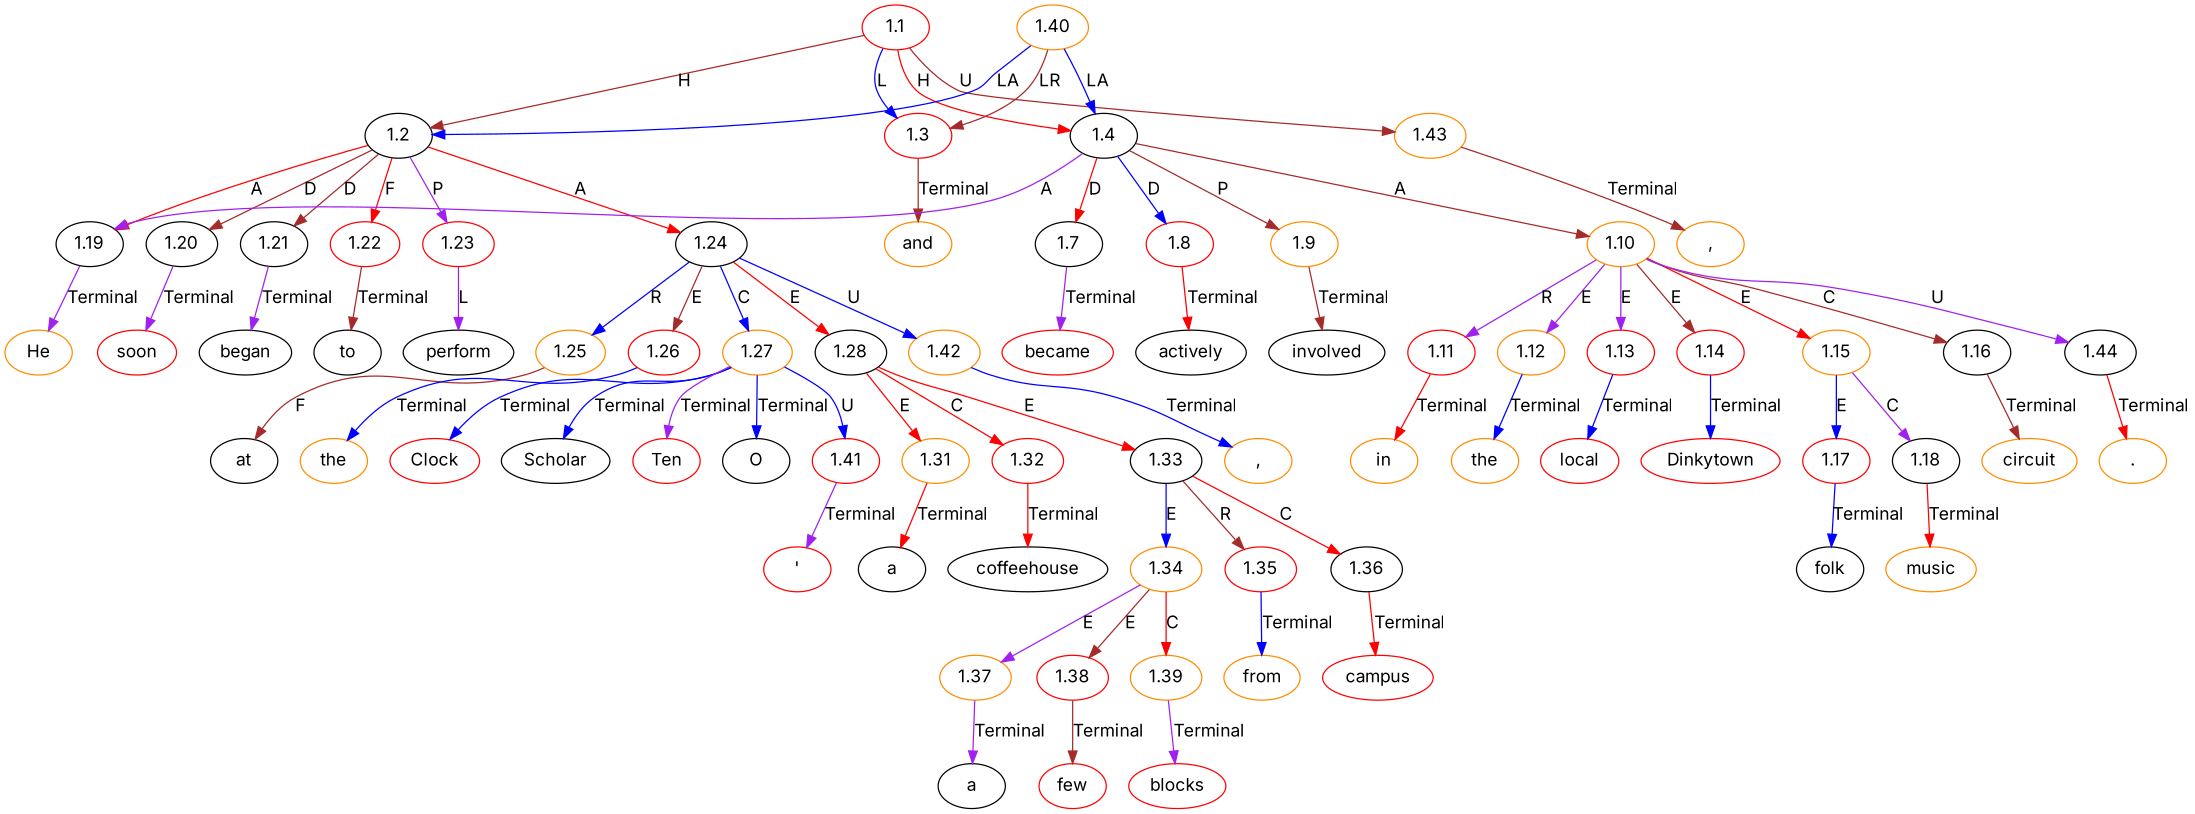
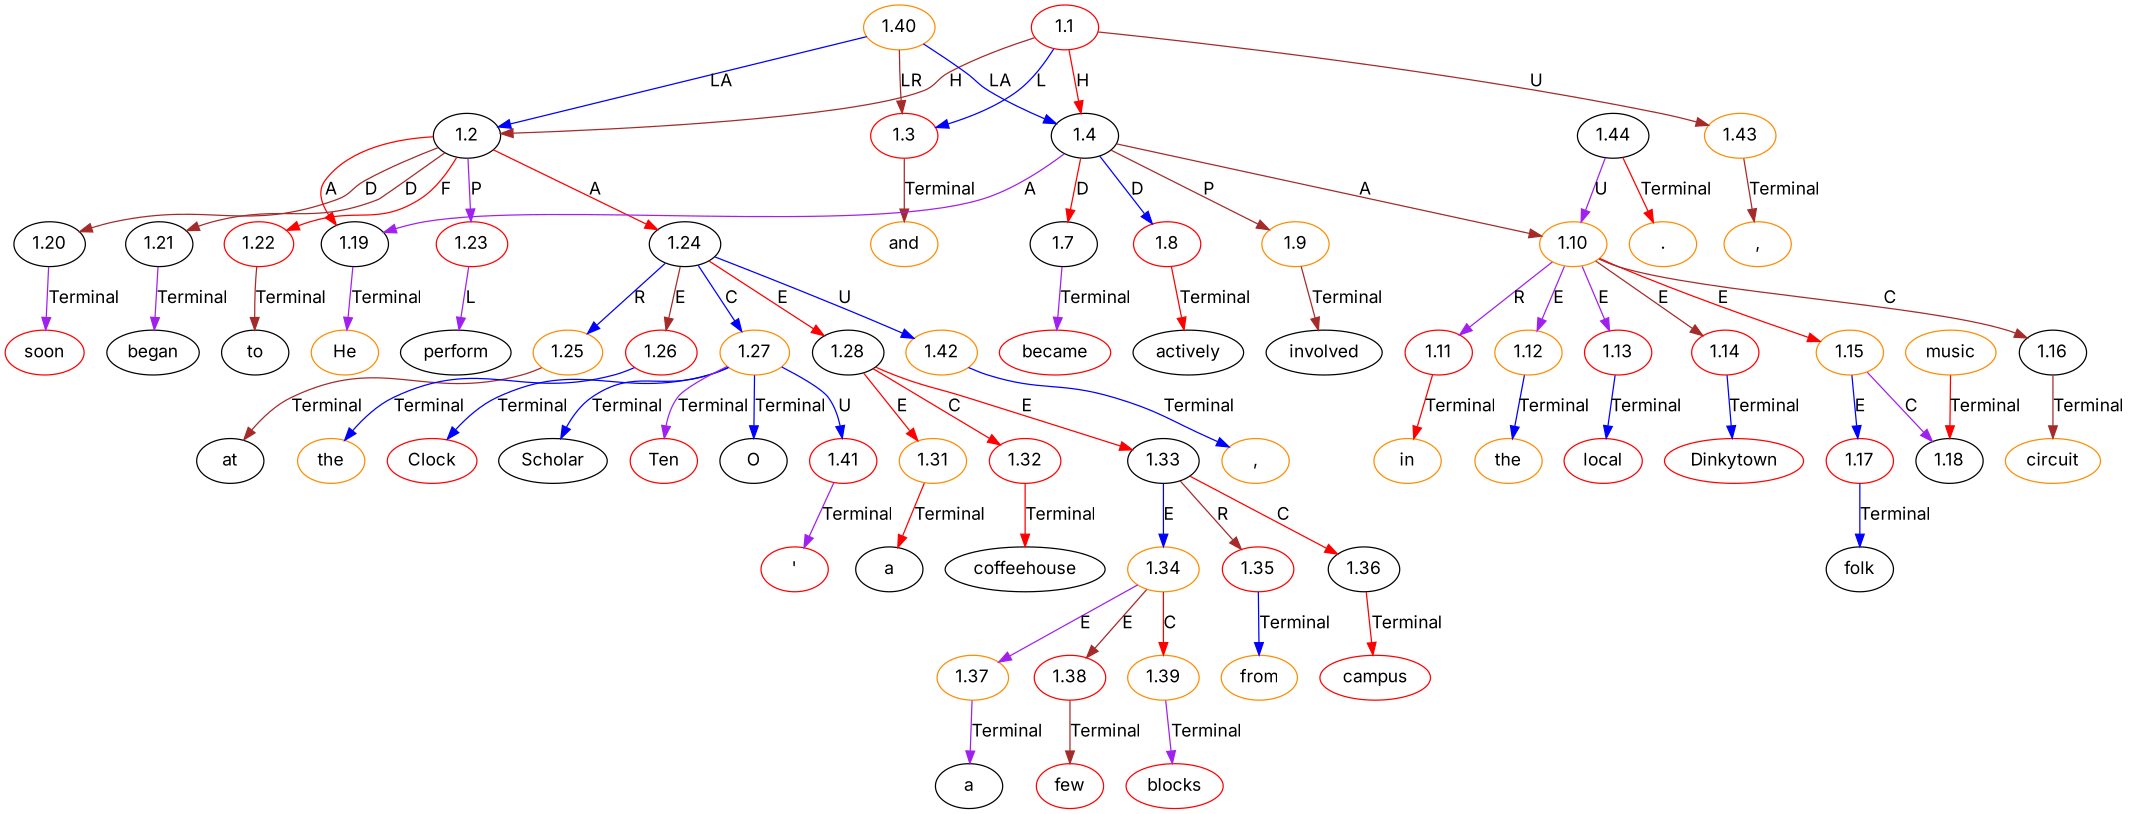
  digraph {
    fontname=Inter
    node [color=black fontname=Inter ordering=out]
    edge [color=blue fontname=Inter ordering=out]
    n1 [color=darkorange label=He]
    n2 [color=red label="'"]
    n3 [color=red label=Clock]
    n4 [label=Scholar]
    n5 [color=darkorange label=","]
    n6 [label=a]
    n7 [label=coffeehouse]
    n8 [label=a]
    n9 [color=red label=few]
    n10 [color=red label=blocks]
    n11 [color=darkorange label=from]
    n12 [color=red label=soon]
    n13 [color=red label=campus]
    n14 [color=darkorange label=","]
    n15 [color=darkorange label=and]
    n16 [color=red label=became]
    n17 [label=actively]
    n18 [label=involved]
    n19 [color=darkorange label=in]
    n20 [color=darkorange label=the]
    n21 [color=red label=local]
    n22 [color=red label=Dinkytown]
    n23 [label=began]
    n24 [label=folk]
    n25 [color=darkorange label=music]
    n26 [color=darkorange label=circuit]
    n27 [color=darkorange label="."]
    n28 [label=to]
    n29 [label=perform]
    n30 [label=at]
    n31 [color=darkorange label=the]
    n32 [color=red label=Ten]
    n33 [label=O]
    n34 [color=red label=1.1]
    n35 [label=1.2]
    n36 [color=red label=1.3]
    n37 [label=1.4]
    n38 [color=darkorange label=1.43]
    n39 [label=1.19]
    n40 [label=1.20]
    n41 [label=1.21]
    n42 [color=red label=1.22]
    n43 [color=red label=1.23]
    n44 [label=1.24]
    n45 [label=1.7]
    n46 [color=red label=1.8]
    n47 [color=darkorange label=1.9]
    n48 [color=darkorange label=1.10]
    n49 [color=darkorange label=1.25]
    n50 [color=red label=1.26]
    n51 [color=darkorange label=1.27]
    n52 [label=1.28]
    n53 [color=darkorange label=1.42]
    n54 [color=red label=1.11]
    n55 [color=darkorange label=1.12]
    n56 [color=red label=1.13]
    n57 [color=red label=1.14]
    n58 [color=darkorange label=1.15]
    n59 [label=1.16]
    n60 [label=1.44]
    n61 [color=red label=1.17]
    n62 [label=1.18]
    n63 [color=red label=1.41]
    n64 [color=darkorange label=1.31]
    n65 [color=red label=1.32]
    n66 [label=1.33]
    n67 [color=darkorange label=1.34]
    n68 [color=red label=1.35]
    n69 [label=1.36]
    n70 [color=darkorange label=1.37]
    n71 [color=red label=1.38]
    n72 [color=darkorange label=1.39]
    n73 [color=darkorange label=1.40]
    n34 -> n35 [color=brown label=H]
    n34 -> n36 [label=L]
    n34 -> n37 [color=red label=H]
    n34 -> n38 [color=brown label=U]
    n35 -> n39 [color=red label=A]
    n35 -> n40 [color=brown label=D]
    n35 -> n41 [color=brown label=D]
    n35 -> n42 [color=red label=F]
    n35 -> n43 [color=purple label=P]
    n35 -> n44 [color=red label=A]
    n36 -> n15 [color=brown label=Terminal]
    n37 -> n39 [color=purple label=A]
    n37 -> n45 [color=red label=D]
    n37 -> n46 [label=D]
    n37 -> n47 [color=brown label=P]
    n37 -> n48 [color=brown label=A]
    n38 -> n14 [color=brown label=Terminal]
    n39 -> n1 [color=purple label=Terminal]
    n40 -> n12 [color=purple label=Terminal]
    n41 -> n23 [color=purple label=Terminal]
    n42 -> n28 [color=brown label=Terminal]
    n43 -> n29 [color=purple label=L]
    n44 -> n49 [label=R]
    n44 -> n50 [color=brown label=E]
    n44 -> n51 [label=C]
    n44 -> n52 [color=red label=E]
    n44 -> n53 [label=U]
    n45 -> n16 [color=purple label=Terminal]
    n46 -> n17 [color=red label=Terminal]
    n47 -> n18 [color=brown label=Terminal]
    n48 -> n54 [color=purple label=R]
    n48 -> n55 [color=purple label=E]
    n48 -> n56 [color=purple label=E]
    n48 -> n57 [color=brown label=E]
    n48 -> n58 [color=red label=E]
    n48 -> n59 [color=brown label=C]
-   n48 -> n60 [color=purple label=U]
-   n49 -> n30 [color=brown label=F]
+   n60 -> n48 [color=purple label=U]
+   n49 -> n30 [color=brown label=Terminal]
    n50 -> n31 [label=Terminal]
    n51 -> n3 [label=Terminal]
    n51 -> n4 [label=Terminal]
    n51 -> n32 [color=purple label=Terminal]
    n51 -> n33 [label=Terminal]
    n51 -> n63 [label=U]
    n52 -> n64 [color=red label=E]
    n52 -> n65 [color=red label=C]
    n52 -> n66 [color=red label=E]
    n53 -> n5 [label=Terminal]
    n54 -> n19 [color=red label=Terminal]
    n55 -> n20 [label=Terminal]
    n56 -> n21 [label=Terminal]
    n57 -> n22 [label=Terminal]
    n58 -> n61 [label=E]
    n58 -> n62 [color=purple label=C]
    n59 -> n26 [color=brown label=Terminal]
    n60 -> n27 [color=red label=Terminal]
    n61 -> n24 [label=Terminal]
-   n62 -> n25 [color=red label=Terminal]
+   n25 -> n62 [color=red label=Terminal]
    n63 -> n2 [color=purple label=Terminal]
    n64 -> n6 [color=red label=Terminal]
    n65 -> n7 [color=red label=Terminal]
    n66 -> n67 [label=E]
    n66 -> n68 [color=brown label=R]
    n66 -> n69 [color=red label=C]
    n67 -> n70 [color=purple label=E]
    n67 -> n71 [color=brown label=E]
    n67 -> n72 [color=red label=C]
    n68 -> n11 [label=Terminal]
    n69 -> n13 [color=red label=Terminal]
    n70 -> n8 [color=purple label=Terminal]
    n71 -> n9 [color=brown label=Terminal]
    n72 -> n10 [color=purple label=Terminal]
    n73 -> n35 [label=LA]
    n73 -> n36 [color=brown label=LR]
    n73 -> n37 [label=LA]
  }
